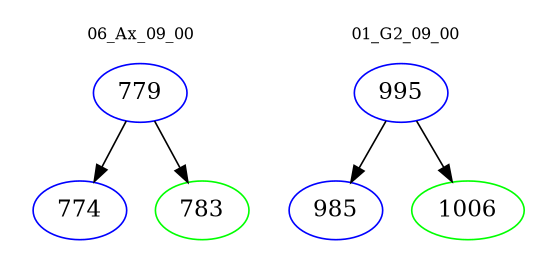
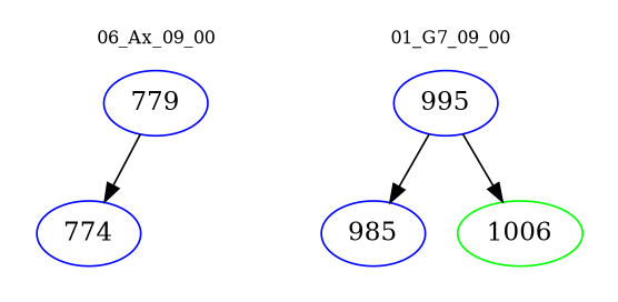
  digraph {
    node [color=blue]
    edge [color=black]
    n1 [label=779]
    n2 [label=774]
-   n3 [color=green label=783]
    n4 [label=995]
    n5 [label=985]
    n6 [color=green label=1006]
    subgraph cluster_1 {
      color=white
      fontsize=10
      label="06_Ax_09_00"
      n1
      n2
-     n3
    }
    subgraph cluster_2 {
      color=white
      fontsize=10
-     label="01_G2_09_00"
+     label="01_G7_09_00"
      n4
      n5
      n6
    }
    n1 -> n2
-   n1 -> n3
    n4 -> n5
    n4 -> n6
  }
